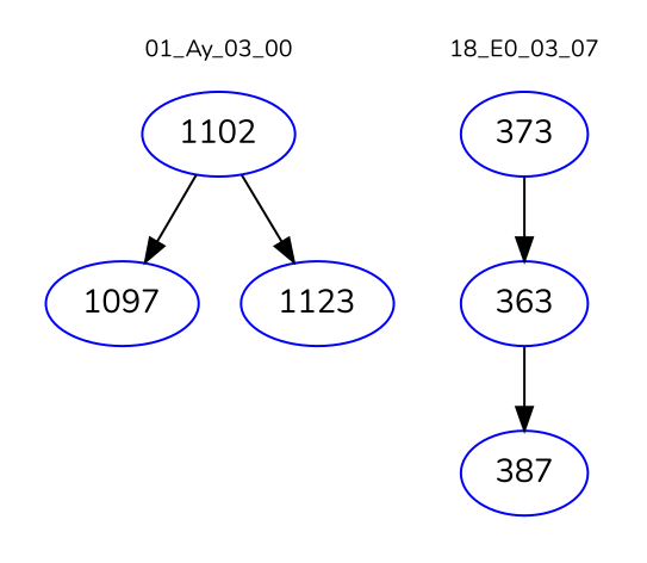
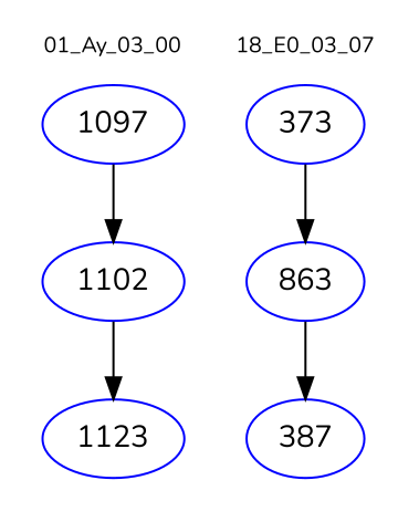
  digraph {
    fontname=Nunito
    node [color=blue fontname=Nunito]
    edge [color=black fontname=Nunito]
    n1 [label=1102]
    n2 [label=1097]
    n3 [label=1123]
    n4 [label=373]
-   n5 [label=363]
+   n5 [label=863]
    n6 [label=387]
    subgraph cluster_1 {
      color=white
      fontsize=10
      label="01_Ay_03_00"
      n1
      n2
      n3
    }
    subgraph cluster_2 {
      color=white
      fontsize=10
      label="18_E0_03_07"
      n4
      n5
      n6
    }
-   n1 -> n2
+   n2 -> n1
    n1 -> n3
    n4 -> n5
    n5 -> n6
  }
